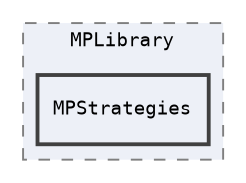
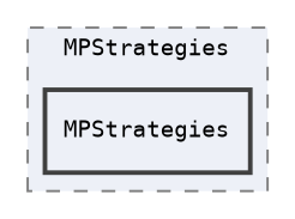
  digraph {
    compound=true
    fontname="DejaVu Sans Mono"
    n1 [color=grey25 fillcolor="#edf0f7" fontname="DejaVu Sans Mono" fontsize=10 label=MPStrategies shape=box style="filled,bold,"]
    subgraph cluster_1 {
      bgcolor="#edf0f7"
      fontsize=10
-     label=MPLibrary
+     label=MPStrategies
      pencolor=grey50
      style="filled,dashed,"
      n1
    }
  }
